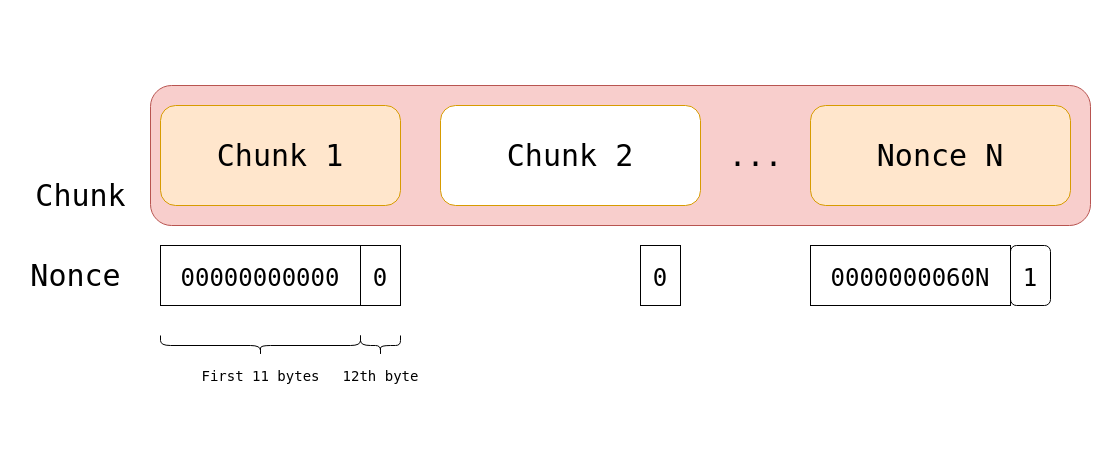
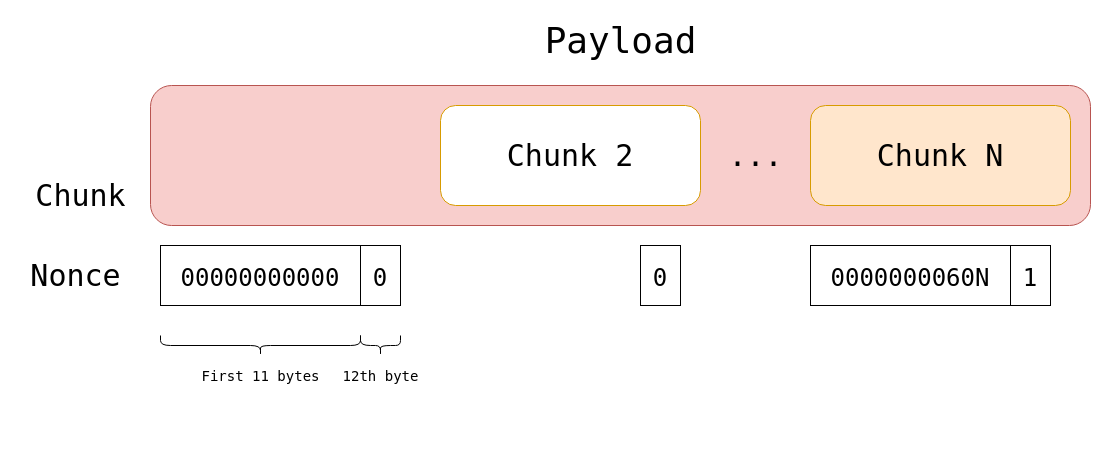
  <mxCell id="0" />
  <mxCell id="1" parent="0" />
  <mxCell id="2" value="" style="rounded=1;whiteSpace=wrap;html=1;fontFamily=monospace;fontSize=24;fillColor=#f8cecc;strokeColor=#b85450;" vertex="1" parent="1"><mxGeometry x="150" y="85" width="940" height="140" as="geometry" /></mxCell>
- <mxCell id="3" value="&lt;font style=&quot;font-size: 30px;&quot; face=&quot;monospace&quot;&gt;Chunk 1&lt;/font&gt;" style="rounded=1;whiteSpace=wrap;html=1;fillColor=#ffe6cc;strokeColor=#d79b00;" vertex="1" parent="1"><mxGeometry x="160" y="105" width="240" height="100" as="geometry" /></mxCell>
  <mxCell id="4" value="Chunk" style="text;html=1;align=center;verticalAlign=middle;resizable=0;points=[];autosize=1;strokeColor=none;fillColor=none;fontSize=30;fontFamily=monospace;" vertex="1" parent="1"><mxGeometry x="25" y="175" width="110" height="40" as="geometry" /></mxCell>
  <mxCell id="5" value="Nonce" style="text;html=1;align=center;verticalAlign=middle;resizable=0;points=[];autosize=1;strokeColor=none;fillColor=none;fontSize=30;fontFamily=monospace;" vertex="1" parent="1"><mxGeometry x="20" y="255" width="110" height="40" as="geometry" /></mxCell>
  <mxCell id="6" value="&lt;font style=&quot;font-size: 30px;&quot; face=&quot;monospace&quot;&gt;Chunk 2&lt;/font&gt;" style="rounded=1;whiteSpace=wrap;html=1;fillColor=#ffffff;strokeColor=#d79b00;" vertex="1" parent="1"><mxGeometry x="440" y="105" width="260" height="100" as="geometry" /></mxCell>
  <mxCell id="7" value="..." style="text;html=1;align=center;verticalAlign=middle;resizable=0;points=[];autosize=1;strokeColor=none;fillColor=none;fontSize=30;fontFamily=monospace;" vertex="1" parent="1"><mxGeometry x="720" y="135" width="70" height="40" as="geometry" /></mxCell>
- <mxCell id="8" value="&lt;font style=&quot;font-size: 30px;&quot; face=&quot;monospace&quot;&gt;Nonce N&lt;/font&gt;" style="rounded=1;whiteSpace=wrap;html=1;fillColor=#ffe6cc;strokeColor=#d79b00;" vertex="1" parent="1"><mxGeometry x="810" y="105" width="260" height="100" as="geometry" /></mxCell>
+ <mxCell id="8" value="&lt;font style=&quot;font-size: 30px;&quot; face=&quot;monospace&quot;&gt;Chunk N&lt;/font&gt;" style="rounded=1;whiteSpace=wrap;html=1;fillColor=#ffe6cc;strokeColor=#d79b00;" vertex="1" parent="1"><mxGeometry x="810" y="105" width="260" height="100" as="geometry" /></mxCell>
  <mxCell id="9" value="" style="shape=curlyBracket;whiteSpace=wrap;html=1;rounded=1;fontFamily=monospace;fontSize=24;rotation=-90;" vertex="1" parent="1"><mxGeometry x="250" y="245" width="20" height="200" as="geometry" /></mxCell>
  <mxCell id="10" value="&lt;font style=&quot;font-size: 14px;&quot;&gt;First 11 bytes&lt;/font&gt;" style="text;html=1;align=center;verticalAlign=middle;resizable=0;points=[];autosize=1;strokeColor=none;fillColor=none;fontSize=30;fontFamily=monospace;" vertex="1" parent="1"><mxGeometry x="195" y="345" width="130" height="50" as="geometry" /></mxCell>
  <mxCell id="11" value="" style="shape=curlyBracket;whiteSpace=wrap;html=1;rounded=1;fontFamily=monospace;fontSize=24;rotation=-90;" vertex="1" parent="1"><mxGeometry x="370" y="325" width="20" height="40" as="geometry" /></mxCell>
  <mxCell id="12" value="&lt;font style=&quot;font-size: 14px;&quot;&gt;12th byte&lt;/font&gt;" style="text;html=1;align=center;verticalAlign=middle;resizable=0;points=[];autosize=1;strokeColor=none;fillColor=none;fontSize=30;fontFamily=monospace;" vertex="1" parent="1"><mxGeometry x="335" y="345" width="90" height="50" as="geometry" /></mxCell>
  <mxCell id="13" value="&lt;font style=&quot;font-size: 24px;&quot;&gt;0&lt;/font&gt;" style="rounded=0;whiteSpace=wrap;html=1;fontFamily=monospace;fontSize=30;fillColor=none;" vertex="1" parent="1"><mxGeometry x="360" y="245" width="40" height="60" as="geometry" /></mxCell>
  <mxCell id="14" value="&lt;font style=&quot;font-size: 24px;&quot;&gt;00000000000&lt;/font&gt;" style="rounded=0;whiteSpace=wrap;html=1;fontFamily=monospace;fontSize=30;fillColor=none;align=center;" vertex="1" parent="1"><mxGeometry x="160" y="245" width="200" height="60" as="geometry" /></mxCell>
  <mxCell id="15" value="&lt;font style=&quot;font-size: 24px;&quot;&gt;0&lt;/font&gt;" style="rounded=0;whiteSpace=wrap;html=1;fontFamily=monospace;fontSize=30;fillColor=none;" vertex="1" parent="1"><mxGeometry x="640" y="245" width="40" height="60" as="geometry" /></mxCell>
- <mxCell id="16" value="&lt;font style=&quot;font-size: 24px;&quot;&gt;1&lt;/font&gt;" style="whiteSpace=wrap;html=1;fontFamily=monospace;fontSize=30;fillColor=none;rounded=1;" vertex="1" parent="1"><mxGeometry x="1010" y="245" width="40" height="60" as="geometry" /></mxCell>
+ <mxCell id="16" value="&lt;font style=&quot;font-size: 24px;&quot;&gt;1&lt;/font&gt;" style="rounded=0;whiteSpace=wrap;html=1;fontFamily=monospace;fontSize=30;fillColor=none;" vertex="1" parent="1"><mxGeometry x="1010" y="245" width="40" height="60" as="geometry" /></mxCell>
  <mxCell id="17" value="&lt;font style=&quot;font-size: 24px;&quot;&gt;0000000060N&lt;/font&gt;" style="rounded=0;whiteSpace=wrap;html=1;fontFamily=monospace;fontSize=30;fillColor=none;align=center;" vertex="1" parent="1"><mxGeometry x="810" y="245" width="200" height="60" as="geometry" /></mxCell>
+ <mxCell id="18" value="&lt;font style=&quot;font-size: 36px;&quot;&gt;Payload&lt;/font&gt;" style="text;html=1;align=center;verticalAlign=middle;resizable=0;points=[];autosize=1;strokeColor=none;fillColor=none;fontSize=30;fontFamily=monospace;" vertex="1" parent="1"><mxGeometry x="535" y="20" width="170" height="40" as="geometry" /></mxCell>
